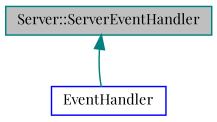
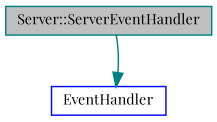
  digraph {
    fontname="Playfair Display"
    node [fontname="Playfair Display" fontsize=10 shape=record style=filled]
    n1 [color=teal fillcolor=grey75 fontcolor=black height=0.2 label="Server::ServerEventHandler" width=0.4]
    n2 [color=blue fillcolor=white height=0.2 label=EventHandler width=0.4]
-   n1 -> n2 [color=teal dir=back fontname="Playfair Display" fontsize=10 labelfontname=Helvetica labelfontsize=10 style=solid]
+   n2 -> n1 [color=teal dir=back fontname="Playfair Display" fontsize=10 labelfontname=Helvetica labelfontsize=10 style=solid]
  }
